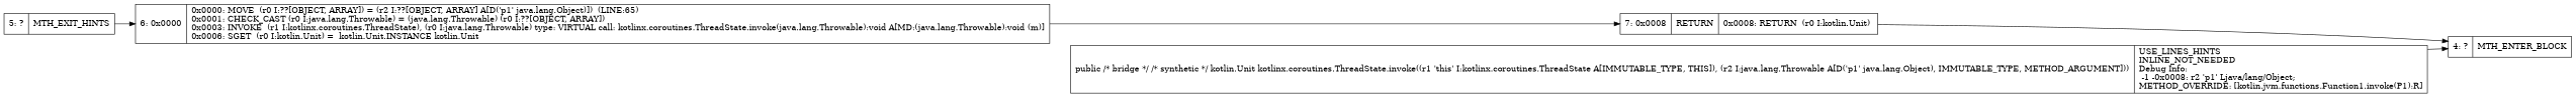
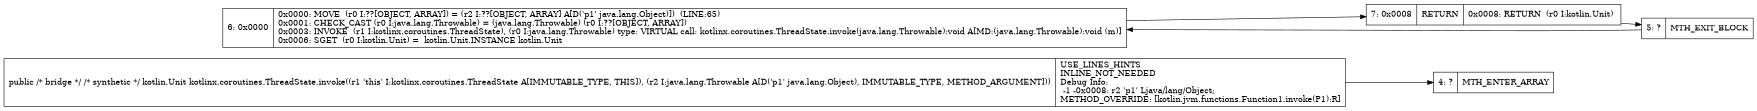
  digraph {
    rankdir=LR
    node [shape=record]
-   n1 [label="{4\:\ ?|MTH_ENTER_BLOCK\l}"]
+   n1 [label="{4\:\ ?|MTH_ENTER_ARRAY\l}"]
    n2 [label="{6\:\ 0x0000|0x0000: MOVE  (r0 I:??[OBJECT, ARRAY]) = (r2 I:??[OBJECT, ARRAY] A[D('p1' java.lang.Object)])  (LINE:65)\l0x0001: CHECK_CAST (r0 I:java.lang.Throwable) = (java.lang.Throwable) (r0 I:??[OBJECT, ARRAY]) \l0x0003: INVOKE  (r1 I:kotlinx.coroutines.ThreadState), (r0 I:java.lang.Throwable) type: VIRTUAL call: kotlinx.coroutines.ThreadState.invoke(java.lang.Throwable):void A[MD:(java.lang.Throwable):void (m)]\l0x0006: SGET  (r0 I:kotlin.Unit) =  kotlin.Unit.INSTANCE kotlin.Unit \l}"]
    n3 [label="{7\:\ 0x0008|RETURN\l|0x0008: RETURN  (r0 I:kotlin.Unit) \l}"]
-   n4 [label="{5\:\ ?|MTH_EXIT_HINTS\l}"]
+   n4 [label="{5\:\ ?|MTH_EXIT_BLOCK\l}"]
    n5 [label="{public \/* bridge *\/ \/* synthetic *\/ kotlin.Unit kotlinx.coroutines.ThreadState.invoke((r1 'this' I:kotlinx.coroutines.ThreadState A[IMMUTABLE_TYPE, THIS]), (r2 I:java.lang.Throwable A[D('p1' java.lang.Object), IMMUTABLE_TYPE, METHOD_ARGUMENT]))  | USE_LINES_HINTS\lINLINE_NOT_NEEDED\lDebug Info:\l  \-1 \-0x0008: r2 'p1' Ljava\/lang\/Object;\lMETHOD_OVERRIDE: [kotlin.jvm.functions.Function1.invoke(P1):R]\l}"]
    n2 -> n3
-   n3 -> n1
+   n3 -> n4
    n4 -> n2
    n5 -> n1
  }
